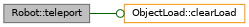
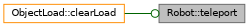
  digraph {
    rankdir=LR
    node [fontname=Helvetica fontsize=10 shape=record style=filled]
    n1 [color=gray40 fillcolor=grey75 fontcolor=black height=0.2 label="Robot::teleport" width=0.4]
    n2 [color=darkorange fillcolor=white height=0.2 label="ObjectLoad::clearLoad" width=0.4]
-   n1 -> n2 [color=darkgreen fontname=Helvetica fontsize=10 labelfontname=Helvetica labelfontsize=10 style=solid arrowhead=odot]
+   n2 -> n1 [color=darkgreen fontname=Helvetica fontsize=10 labelfontname=Helvetica labelfontsize=10 style=solid arrowhead=odot]
  }
